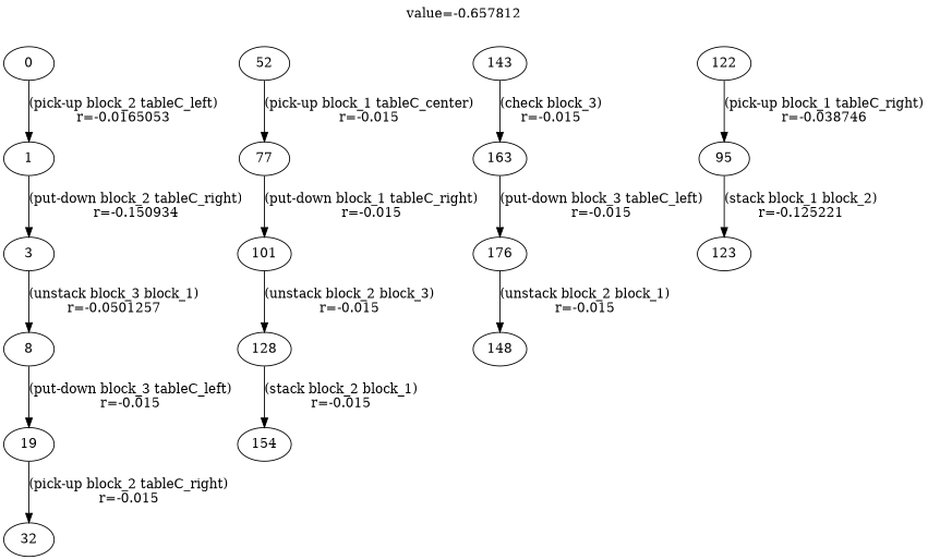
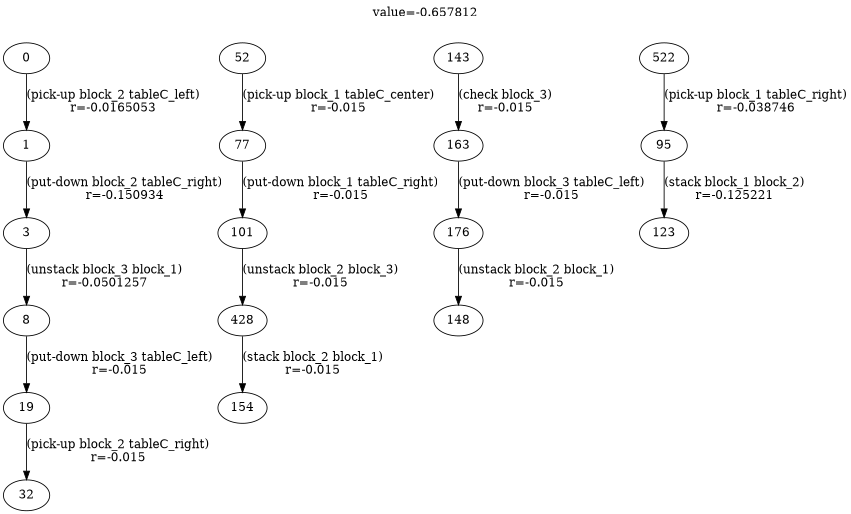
  digraph {
    label="value=-0.657812"
    labelloc=top
    0
    1
    3
    8
    n5 [label=19]
    32
    52
    77
    101
-   128
+   128 [label=428]
    154
    143
    163
    176
    148
-   122
+   122 [label=522]
    95
    123
    0 -> 1 [label="(pick-up block_2 tableC_left)\nr=-0.0165053"]
    1 -> 3 [label="(put-down block_2 tableC_right)\nr=-0.150934"]
    3 -> 8 [label="(unstack block_3 block_1)\nr=-0.0501257"]
    8 -> n5 [label="(put-down block_3 tableC_left)\nr=-0.015"]
    n5 -> 32 [label="(pick-up block_2 tableC_right)\nr=-0.015"]
    52 -> 77 [label="(pick-up block_1 tableC_center)\nr=-0.015"]
    77 -> 101 [label="(put-down block_1 tableC_right)\nr=-0.015"]
    101 -> 128 [label="(unstack block_2 block_3)\nr=-0.015"]
    128 -> 154 [label="(stack block_2 block_1)\nr=-0.015"]
    143 -> 163 [label="(check block_3)\nr=-0.015"]
    163 -> 176 [label="(put-down block_3 tableC_left)\nr=-0.015"]
    176 -> 148 [label="(unstack block_2 block_1)\nr=-0.015"]
    122 -> 95 [label="(pick-up block_1 tableC_right)\nr=-0.038746"]
    95 -> 123 [label="(stack block_1 block_2)\nr=-0.125221"]
  }
